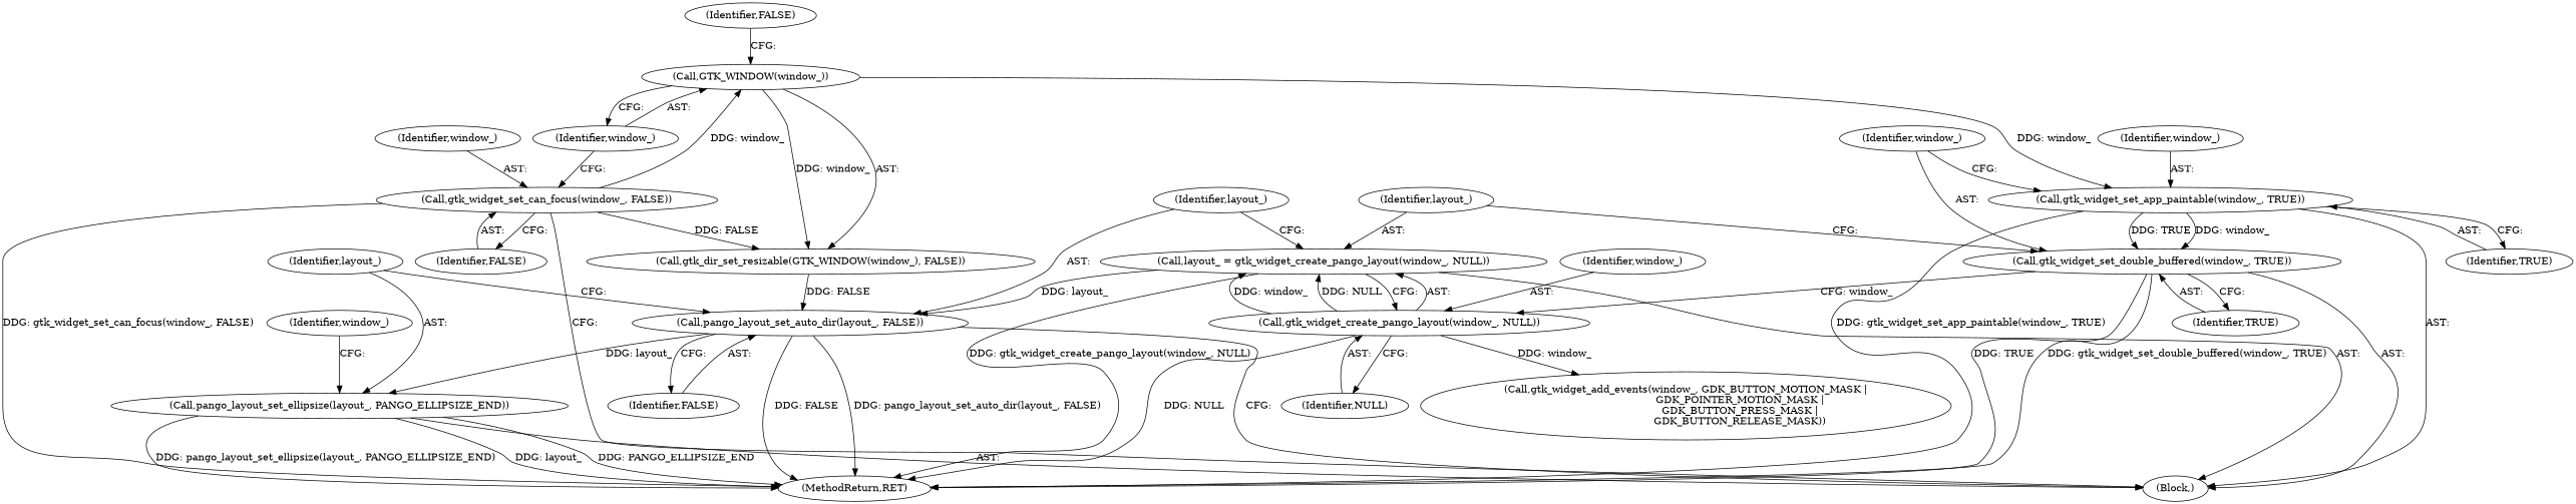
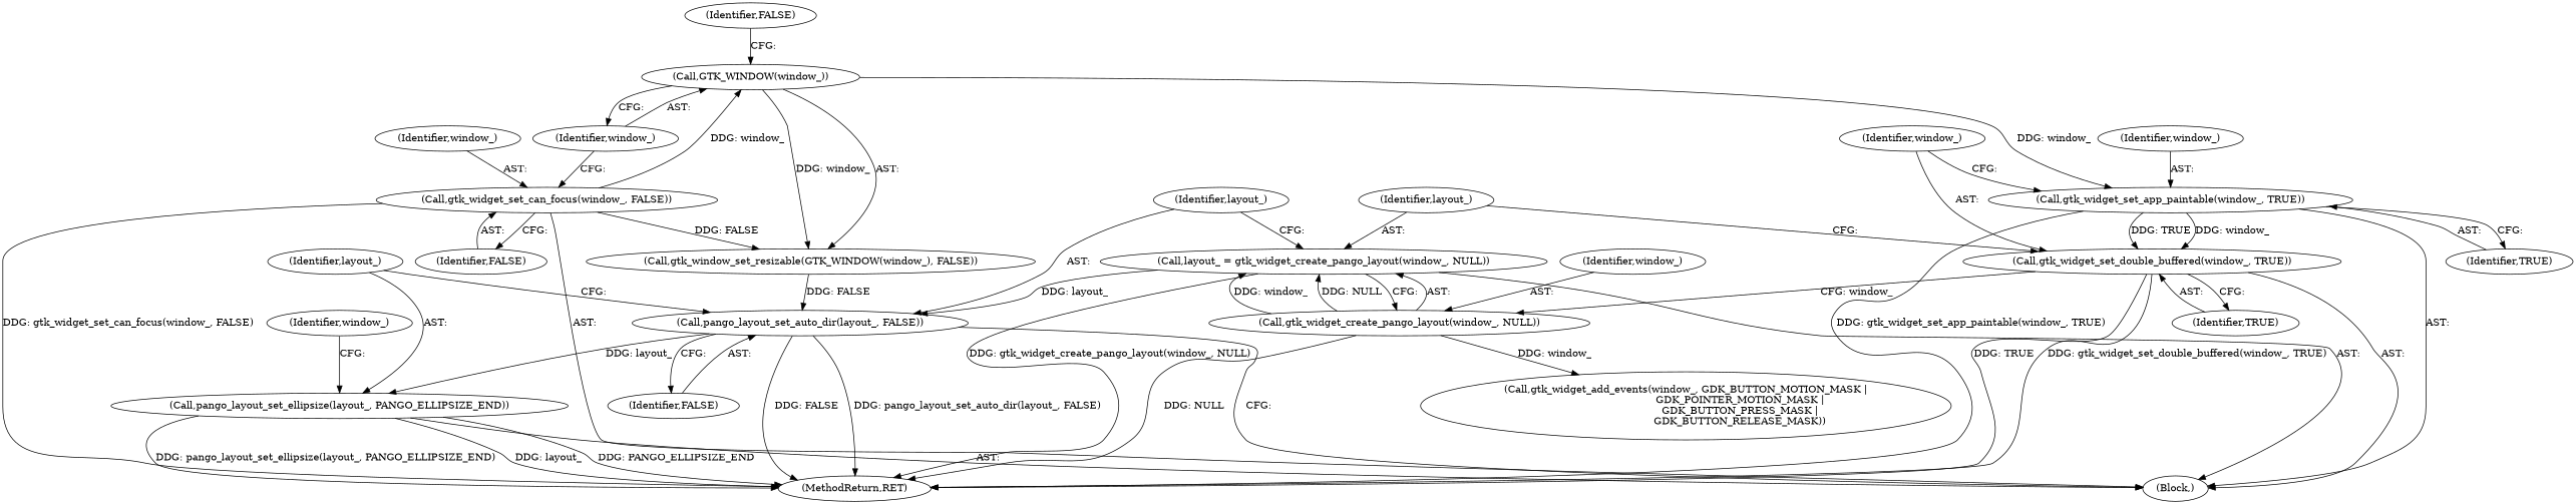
  digraph {
    n1 [label="(Call,layout_ = gtk_widget_create_pango_layout(window_, NULL))"]
    n2 [label="(Call,gtk_widget_create_pango_layout(window_, NULL))"]
    n3 [label="(Call,pango_layout_set_auto_dir(layout_, FALSE))"]
    n4 [label="(MethodReturn,RET)"]
    n5 [label="(Block,)"]
-   n6 [label="(Identifier,NULL)"]
    n7 [label="(Call,gtk_widget_add_events(window_, GDK_BUTTON_MOTION_MASK |\n                                  GDK_POINTER_MOTION_MASK |\n                                  GDK_BUTTON_PRESS_MASK |\n                                  GDK_BUTTON_RELEASE_MASK))"]
    n8 [label="(Call,pango_layout_set_ellipsize(layout_, PANGO_ELLIPSIZE_END))"]
    n9 [label="(Identifier,FALSE)"]
    n10 [label="(Call,gtk_widget_set_double_buffered(window_, TRUE))"]
    n11 [label="(Identifier,TRUE)"]
    n12 [label="(Call,gtk_widget_set_app_paintable(window_, TRUE))"]
    n13 [label="(Identifier,TRUE)"]
    n14 [label="(Call,GTK_WINDOW(window_))"]
    n15 [label="(Identifier,window_)"]
-   n16 [label="(Call,gtk_dir_set_resizable(GTK_WINDOW(window_), FALSE))"]
+   n16 [label="(Call,gtk_window_set_resizable(GTK_WINDOW(window_), FALSE))"]
    n17 [label="(Call,gtk_widget_set_can_focus(window_, FALSE))"]
    n18 [label="(Identifier,FALSE)"]
    n19 [label="(Identifier,layout_)"]
    n20 [label="(Identifier,window_)"]
    n21 [label="(Identifier,window_)"]
    n22 [label="(Identifier,window_)"]
    n23 [label="(Identifier,layout_)"]
    n24 [label="(Identifier,window_)"]
    n25 [label="(Identifier,layout_)"]
    n26 [label="(Identifier,window_)"]
    n27 [label="(Identifier,FALSE)"]
    n1 -> n2 [label="CFG: "]
    n1 -> n3 [label="DDG: layout_"]
    n1 -> n4 [label="DDG: gtk_widget_create_pango_layout(window_, NULL)"]
    n1 -> n5 [label="AST: "]
    n2 -> n1 [label="AST: "]
    n2 -> n1 [label="DDG: window_"]
    n2 -> n1 [label="DDG: NULL"]
    n2 -> n4 [label="DDG: NULL"]
-   n2 -> n6 [label="CFG: "]
    n2 -> n7 [label="DDG: window_"]
    n3 -> n4 [label="DDG: FALSE"]
    n3 -> n4 [label="DDG: pango_layout_set_auto_dir(layout_, FALSE)"]
    n3 -> n5 [label="CFG: "]
    n3 -> n8 [label="DDG: layout_"]
    n3 -> n9 [label="CFG: "]
-   n6 -> n2 [label="AST: "]
    n8 -> n4 [label="DDG: layout_"]
    n8 -> n4 [label="DDG: PANGO_ELLIPSIZE_END"]
    n8 -> n4 [label="DDG: pango_layout_set_ellipsize(layout_, PANGO_ELLIPSIZE_END)"]
    n8 -> n5 [label="AST: "]
    n9 -> n3 [label="AST: "]
    n10 -> n2 [label="CFG: window_"]
    n10 -> n4 [label="DDG: TRUE"]
    n10 -> n4 [label="DDG: gtk_widget_set_double_buffered(window_, TRUE)"]
    n10 -> n5 [label="AST: "]
    n10 -> n11 [label="CFG: "]
    n11 -> n10 [label="AST: "]
    n12 -> n4 [label="DDG: gtk_widget_set_app_paintable(window_, TRUE)"]
    n12 -> n5 [label="AST: "]
    n12 -> n10 [label="DDG: window_"]
    n12 -> n10 [label="DDG: TRUE"]
    n12 -> n13 [label="CFG: "]
    n13 -> n12 [label="AST: "]
    n14 -> n12 [label="DDG: window_"]
    n14 -> n15 [label="CFG: "]
    n14 -> n16 [label="AST: "]
    n14 -> n16 [label="DDG: window_"]
    n15 -> n14 [label="AST: "]
    n15 -> n17 [label="CFG: "]
    n16 -> n3 [label="DDG: FALSE"]
    n17 -> n4 [label="DDG: gtk_widget_set_can_focus(window_, FALSE)"]
-   n17 -> n5 [label="CFG: "]
+   n17 -> n5 [label="AST: "]
    n17 -> n14 [label="DDG: window_"]
    n17 -> n16 [label="DDG: FALSE"]
    n17 -> n18 [label="CFG: "]
    n18 -> n17 [label="AST: "]
    n19 -> n3 [label="CFG: "]
    n19 -> n8 [label="AST: "]
    n20 -> n17 [label="AST: "]
    n21 -> n8 [label="CFG: "]
    n22 -> n2 [label="AST: "]
    n23 -> n1 [label="AST: "]
    n23 -> n10 [label="CFG: "]
    n24 -> n12 [label="AST: "]
    n25 -> n1 [label="CFG: "]
    n25 -> n3 [label="AST: "]
    n26 -> n10 [label="AST: "]
    n26 -> n12 [label="CFG: "]
    n27 -> n14 [label="CFG: "]
  }
